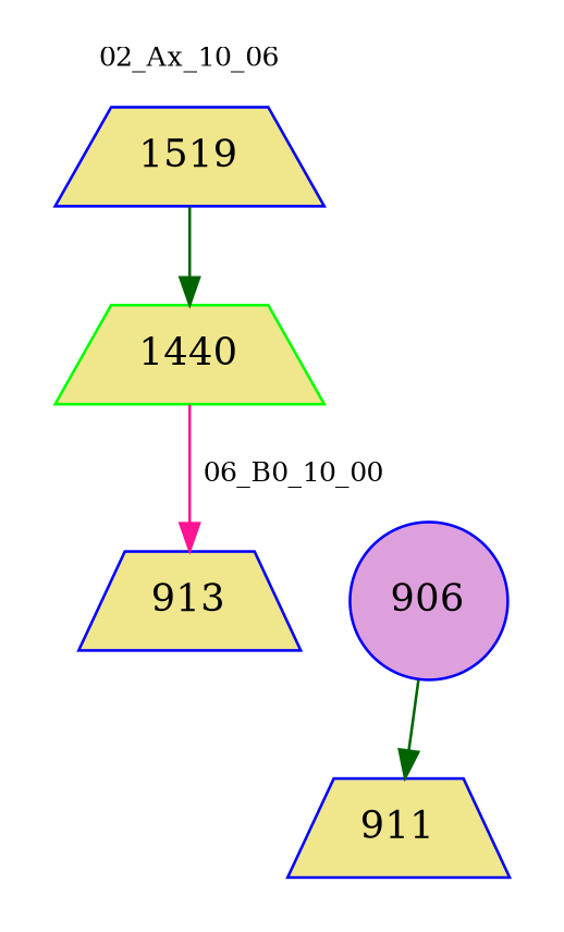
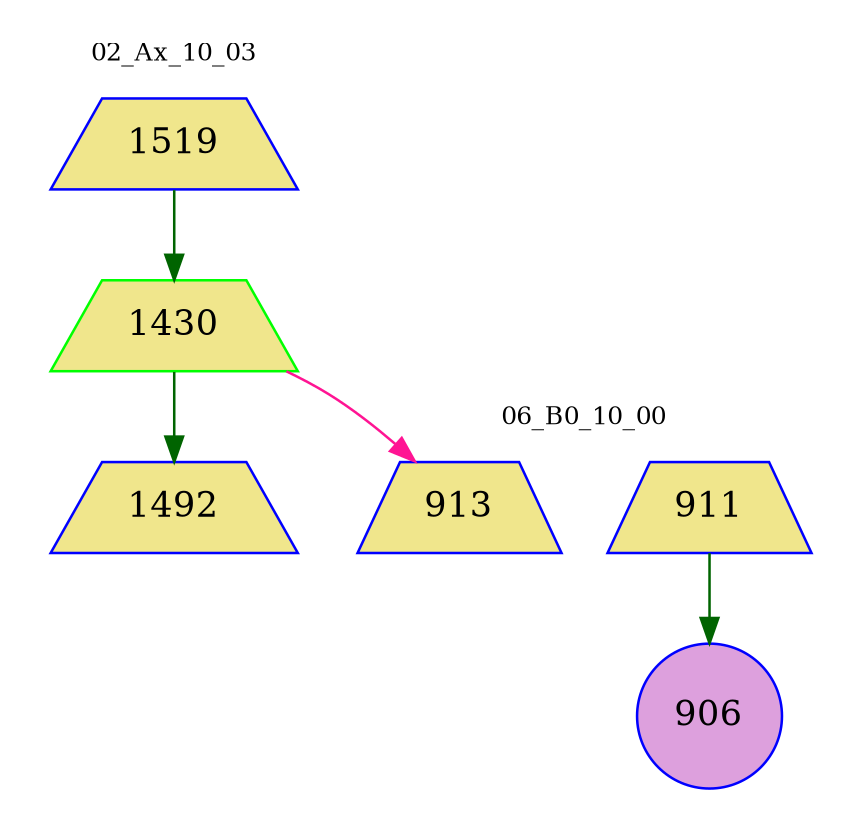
  digraph {
    node [color=blue fillcolor=khaki shape=trapezium style=filled]
    edge [color=darkgreen]
    n1 [label=1519]
-   n2 [color=green label=1440]
+   n2 [color=green label=1430]
+   n3 [label=1492]
    n4 [label=911]
    n5 [fillcolor=plum label=906 shape=circle]
    n6 [label=913]
    subgraph cluster_1 {
      color=white
      fontsize=10
-     label="02_Ax_10_06"
+     label="02_Ax_10_03"
      n1
      n2
+     n3
    }
    subgraph cluster_2 {
      color=white
      fontsize=10
      label="06_B0_10_00"
      n4
      n5
      n6
    }
    n1 -> n2
+   n2 -> n3
    n2 -> n6 [color=deeppink]
-   n5 -> n4
+   n4 -> n5
  }
